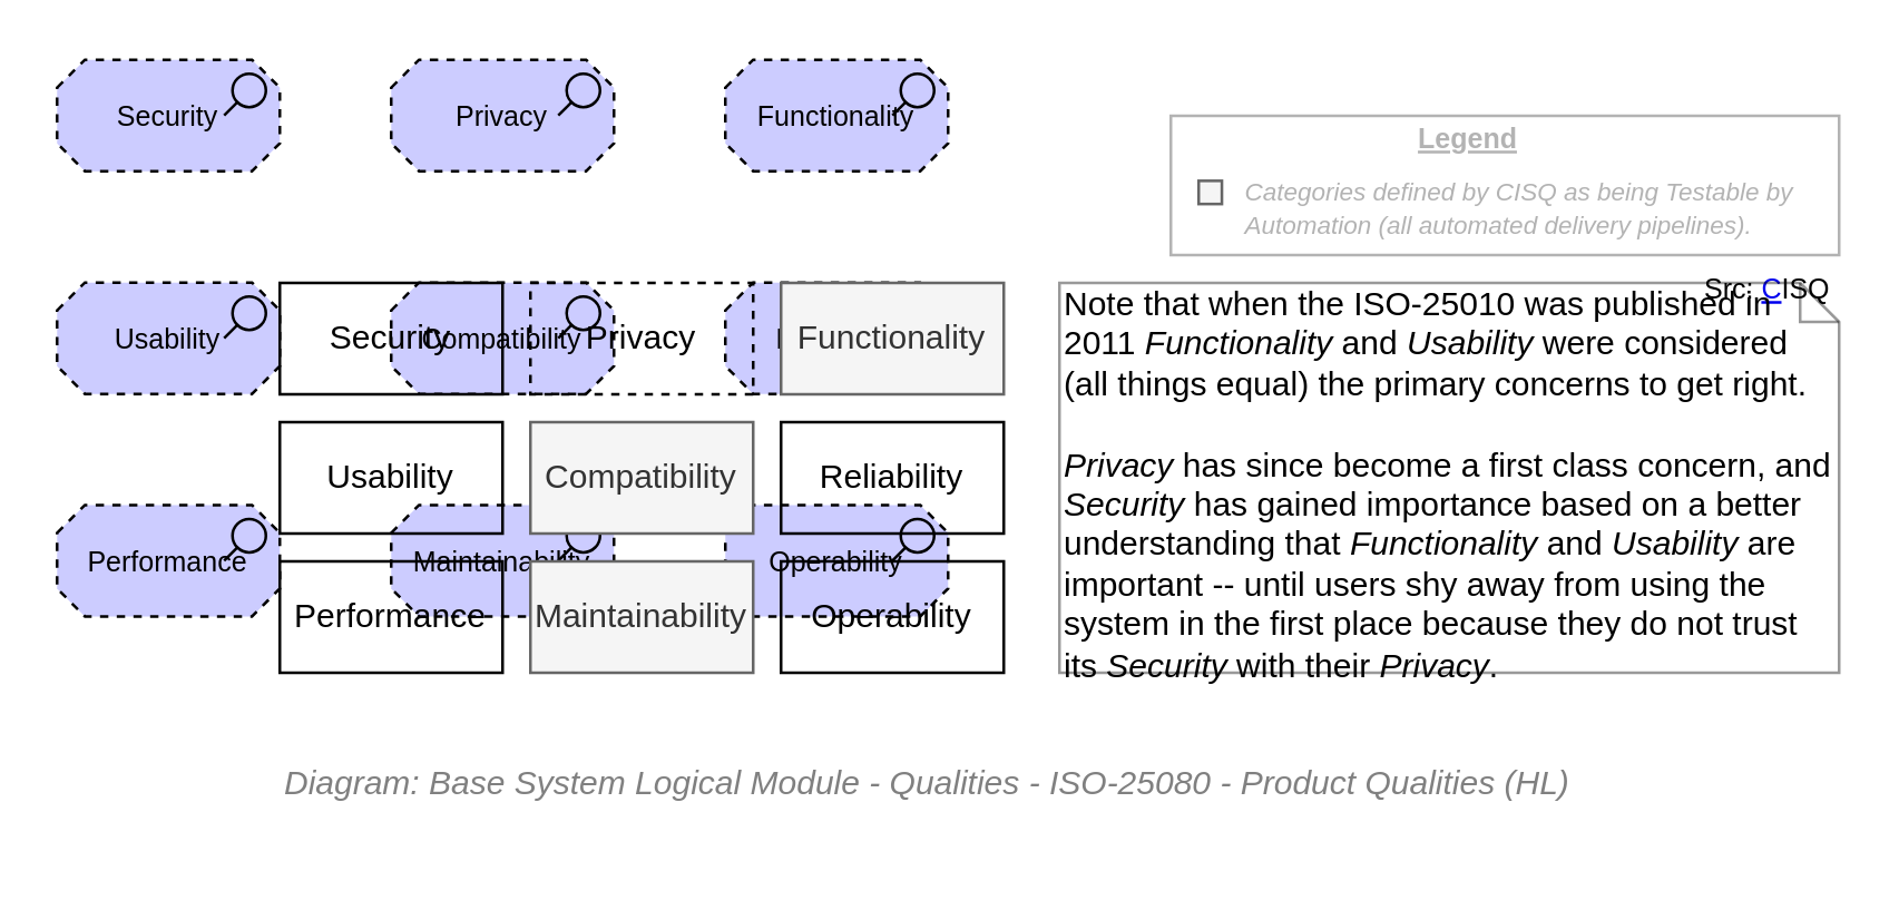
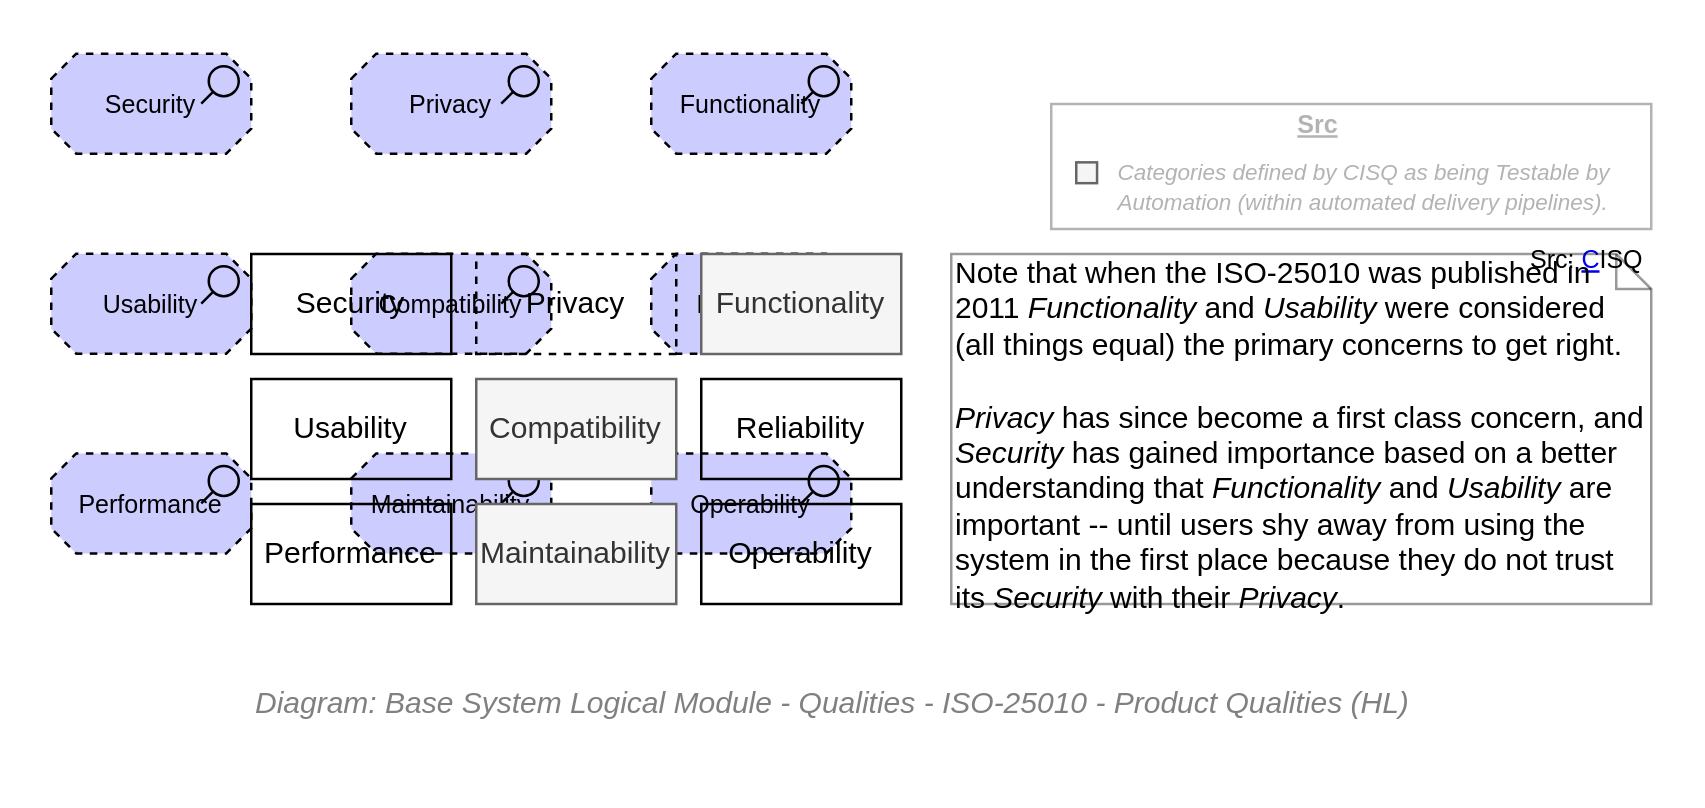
  <mxCell id="0" />
  <mxCell id="1" value="Archimate" style="" parent="0" />
  <mxCell id="2" value="Security" style="html=1;outlineConnect=0;whiteSpace=wrap;fillColor=#CCCCFF;strokeColor=#000000;shape=mxgraph.archimate3.application;appType=assess;archiType=oct;dashed=1;fontSize=10;" vertex="1" parent="1"><mxGeometry x="20" y="20.857" width="80" height="40" as="geometry" /></mxCell>
  <mxCell id="3" value="Privacy" style="html=1;outlineConnect=0;whiteSpace=wrap;fillColor=#CCCCFF;strokeColor=#000000;shape=mxgraph.archimate3.application;appType=assess;archiType=oct;dashed=1;fontSize=10;" vertex="1" parent="1"><mxGeometry x="140" y="20.857" width="80" height="40" as="geometry" /></mxCell>
  <mxCell id="4" value="Functionality" style="html=1;outlineConnect=0;whiteSpace=wrap;fillColor=#CCCCFF;strokeColor=#000000;shape=mxgraph.archimate3.application;appType=assess;archiType=oct;dashed=1;fontSize=10;" vertex="1" parent="1"><mxGeometry x="260" y="20.857" width="80" height="40" as="geometry" /></mxCell>
  <mxCell id="5" value="Usability" style="html=1;outlineConnect=0;whiteSpace=wrap;fillColor=#CCCCFF;strokeColor=#000000;shape=mxgraph.archimate3.application;appType=assess;archiType=oct;dashed=1;fontSize=10;" vertex="1" parent="1"><mxGeometry x="20" y="100.857" width="80" height="40" as="geometry" /></mxCell>
  <mxCell id="6" value="Compatibility" style="html=1;outlineConnect=0;whiteSpace=wrap;fillColor=#CCCCFF;strokeColor=#000000;shape=mxgraph.archimate3.application;appType=assess;archiType=oct;dashed=1;fontSize=10;" vertex="1" parent="1"><mxGeometry x="140" y="100.857" width="80" height="40" as="geometry" /></mxCell>
  <mxCell id="7" value="Reliability" style="html=1;outlineConnect=0;whiteSpace=wrap;fillColor=#CCCCFF;strokeColor=#000000;shape=mxgraph.archimate3.application;appType=assess;archiType=oct;dashed=1;fontSize=10;" vertex="1" parent="1"><mxGeometry x="260" y="100.857" width="80" height="40" as="geometry" /></mxCell>
  <mxCell id="8" value="Performance" style="html=1;outlineConnect=0;whiteSpace=wrap;fillColor=#CCCCFF;strokeColor=#000000;shape=mxgraph.archimate3.application;appType=assess;archiType=oct;dashed=1;fontSize=10;" vertex="1" parent="1"><mxGeometry x="20" y="180.757" width="80" height="40" as="geometry" /></mxCell>
  <mxCell id="9" value="Maintainability" style="html=1;outlineConnect=0;whiteSpace=wrap;fillColor=#CCCCFF;strokeColor=#000000;shape=mxgraph.archimate3.application;appType=assess;archiType=oct;dashed=1;fontSize=10;" vertex="1" parent="1"><mxGeometry x="140" y="180.757" width="80" height="40" as="geometry" /></mxCell>
  <mxCell id="10" value="Operability" style="html=1;outlineConnect=0;whiteSpace=wrap;fillColor=#CCCCFF;strokeColor=#000000;shape=mxgraph.archimate3.application;appType=assess;archiType=oct;dashed=1;fontSize=10;" vertex="1" parent="1"><mxGeometry x="260" y="180.757" width="80" height="40" as="geometry" /></mxCell>
  <mxCell id="11" value="" style="rounded=0;whiteSpace=wrap;html=1;fontSize=10;align=left;container=1;collapsible=0;fontColor=#B3B3B3;strokeColor=#B3B3B3;" vertex="1" parent="1"><mxGeometry x="420" y="41" width="240" height="50" as="geometry" /></mxCell>
  <mxCell id="12" value="" style="whiteSpace=wrap;html=1;aspect=fixed;fillColor=#f5f5f5;strokeColor=#666666;fontSize=10;align=left;fontStyle=2;strokeWidth=1;fontColor=#333333;" vertex="1" parent="11"><mxGeometry x="10.004" y="23.337" width="8.333" height="8.333" as="geometry" /></mxCell>
- <mxCell id="13" value="&lt;font style=&quot;font-size: 9px&quot;&gt;Categories defined by CISQ as being Testable by Automation (all automated delivery pipelines).&lt;/font&gt;" style="text;html=1;strokeColor=none;fillColor=none;align=left;verticalAlign=middle;whiteSpace=wrap;rounded=0;fontSize=10;fontStyle=2;fontColor=#B3B3B3;spacing=0;" vertex="1" parent="11"><mxGeometry x="26.59" y="16.67" width="213.41" height="33.33" as="geometry" /></mxCell>
- <mxCell id="14" value="Legend" style="text;html=1;strokeColor=none;fillColor=none;align=center;verticalAlign=middle;whiteSpace=wrap;rounded=0;fontSize=10;fontStyle=5;fontColor=#B3B3B3;" vertex="1" parent="11"><mxGeometry x="26.589" width="159.534" height="16.667" as="geometry" /></mxCell>
+ <mxCell id="13" value="&lt;font style=&quot;font-size: 9px&quot;&gt;Categories defined by CISQ as being Testable by Automation (within automated delivery pipelines).&lt;/font&gt;" style="text;html=1;strokeColor=none;fillColor=none;align=left;verticalAlign=middle;whiteSpace=wrap;rounded=0;fontSize=10;fontStyle=2;fontColor=#B3B3B3;spacing=0;" vertex="1" parent="11"><mxGeometry x="26.59" y="16.67" width="213.41" height="33.33" as="geometry" /></mxCell>
+ <mxCell id="14" value="Src" style="text;html=1;strokeColor=none;fillColor=none;align=center;verticalAlign=middle;whiteSpace=wrap;rounded=0;fontSize=10;fontStyle=5;fontColor=#B3B3B3;" vertex="1" parent="11"><mxGeometry x="26.589" width="159.534" height="16.667" as="geometry" /></mxCell>
  <mxCell id="15" value="Src:&amp;nbsp;&lt;a href=&quot;https://www.it-cisq.org/cisq-supplements-isoiec-25000-series-with-automated-quality-characteristic-measures/&quot; style=&quot;font-size: 10px&quot;&gt;C&lt;/a&gt;ISQ" style="text;whiteSpace=wrap;html=1;fontSize=10;" vertex="1" parent="1"><mxGeometry x="610" y="91" width="50" height="20" as="geometry" /></mxCell>
  <mxCell id="16" value="Boxes" style="" parent="0" />
  <mxCell id="17" value="Security" style="rounded=0;whiteSpace=wrap;html=1;shadow=0;glass=0;comic=0;strokeColor=#000000;fillColor=none;fontSize=12;align=center;" vertex="1" parent="16"><mxGeometry x="100" y="101" width="80" height="40" as="geometry" /></mxCell>
  <mxCell id="18" value="Privacy" style="rounded=0;whiteSpace=wrap;html=1;shadow=0;glass=0;comic=0;strokeColor=#000000;fillColor=none;fontSize=12;align=center;dashed=1;" vertex="1" parent="16"><mxGeometry x="190" y="101" width="80" height="40" as="geometry" /></mxCell>
  <mxCell id="19" value="Functionality" style="rounded=0;whiteSpace=wrap;html=1;shadow=0;glass=0;comic=0;strokeColor=#666666;fillColor=#f5f5f5;fontSize=12;align=center;fontColor=#333333;" vertex="1" parent="16"><mxGeometry x="280" y="101" width="80" height="40" as="geometry" /></mxCell>
  <mxCell id="20" value="Usability" style="rounded=0;whiteSpace=wrap;html=1;shadow=0;glass=0;comic=0;strokeColor=#000000;fillColor=none;fontSize=12;align=center;" vertex="1" parent="16"><mxGeometry x="100" y="151" width="80" height="40" as="geometry" /></mxCell>
  <mxCell id="21" value="Compatibility" style="rounded=0;whiteSpace=wrap;html=1;shadow=0;glass=0;comic=0;strokeColor=#666666;fillColor=#f5f5f5;fontSize=12;align=center;fontColor=#333333;" vertex="1" parent="16"><mxGeometry x="190" y="151" width="80" height="40" as="geometry" /></mxCell>
  <mxCell id="22" value="Reliability" style="rounded=0;whiteSpace=wrap;html=1;shadow=0;glass=0;comic=0;strokeColor=#000000;fillColor=none;fontSize=12;align=center;" vertex="1" parent="16"><mxGeometry x="280" y="151" width="80" height="40" as="geometry" /></mxCell>
  <mxCell id="23" value="Performance" style="rounded=0;whiteSpace=wrap;html=1;shadow=0;glass=0;comic=0;strokeColor=#000000;fillColor=none;fontSize=12;align=center;" vertex="1" parent="16"><mxGeometry x="100" y="201" width="80" height="40" as="geometry" /></mxCell>
  <mxCell id="24" value="Maintainability" style="rounded=0;whiteSpace=wrap;html=1;shadow=0;glass=0;comic=0;strokeColor=#666666;fillColor=#f5f5f5;fontSize=12;align=center;fontColor=#333333;" vertex="1" parent="16"><mxGeometry x="190" y="201" width="80" height="40" as="geometry" /></mxCell>
  <mxCell id="25" value="Operability" style="rounded=0;whiteSpace=wrap;html=1;shadow=0;glass=0;comic=0;strokeColor=#000000;fillColor=none;fontSize=12;align=center;" vertex="1" parent="16"><mxGeometry x="280" y="201" width="80" height="40" as="geometry" /></mxCell>
  <mxCell id="26" value="Title/Diagram" parent="0" />
- <mxCell id="27" value="&lt;font style=&quot;font-size: 12px ; font-weight: normal&quot;&gt;&lt;i&gt;Diagram: Base&amp;nbsp;&lt;/i&gt;&lt;i&gt;System&amp;nbsp;&lt;/i&gt;&lt;i&gt;Logical Module - Qualities - ISO-25080 - Product Qualities (HL)&lt;/i&gt;&lt;/font&gt;" style="text;strokeColor=none;fillColor=none;html=1;fontSize=12;fontStyle=1;verticalAlign=middle;align=left;shadow=0;glass=0;comic=0;opacity=30;fontColor=#808080;" vertex="1" parent="26"><mxGeometry x="100" y="261" width="520" height="40" as="geometry" /></mxCell>
+ <mxCell id="27" value="&lt;font style=&quot;font-size: 12px ; font-weight: normal&quot;&gt;&lt;i&gt;Diagram: Base&amp;nbsp;&lt;/i&gt;&lt;i&gt;System&amp;nbsp;&lt;/i&gt;&lt;i&gt;Logical Module - Qualities - ISO-25010 - Product Qualities (HL)&lt;/i&gt;&lt;/font&gt;" style="text;strokeColor=none;fillColor=none;html=1;fontSize=12;fontStyle=1;verticalAlign=middle;align=left;shadow=0;glass=0;comic=0;opacity=30;fontColor=#808080;" vertex="1" parent="26"><mxGeometry x="100" y="261" width="520" height="40" as="geometry" /></mxCell>
  <mxCell id="28" value="Note that when the ISO-25010 was published in 2011 &lt;i&gt;Functionality&lt;/i&gt; and &lt;i&gt;Usability&lt;/i&gt; were considered (all things equal) the primary concerns to get right. &lt;br&gt;&lt;br&gt;&lt;i&gt;Privacy&lt;/i&gt; has since become a first class concern, and &lt;i&gt;Security&lt;/i&gt; has gained importance based on a better understanding that &lt;i&gt;Functionality&lt;/i&gt; and &lt;i&gt;Usability&lt;/i&gt; are important -- until users shy away from using the system in the first place because they do not trust its &lt;i&gt;Security&lt;/i&gt; with their &lt;i&gt;Privacy&lt;/i&gt;." style="shape=note;whiteSpace=wrap;html=1;size=14;verticalAlign=top;align=left;spacingTop=-6;labelBackgroundColor=none;strokeColor=#000000;strokeWidth=1;fillColor=none;fontSize=12;fontColor=#000000;opacity=40;" vertex="1" parent="26"><mxGeometry x="380" y="101" width="280" height="140" as="geometry" /></mxCell>
  <mxCell id="29" value="About" parent="0" />
